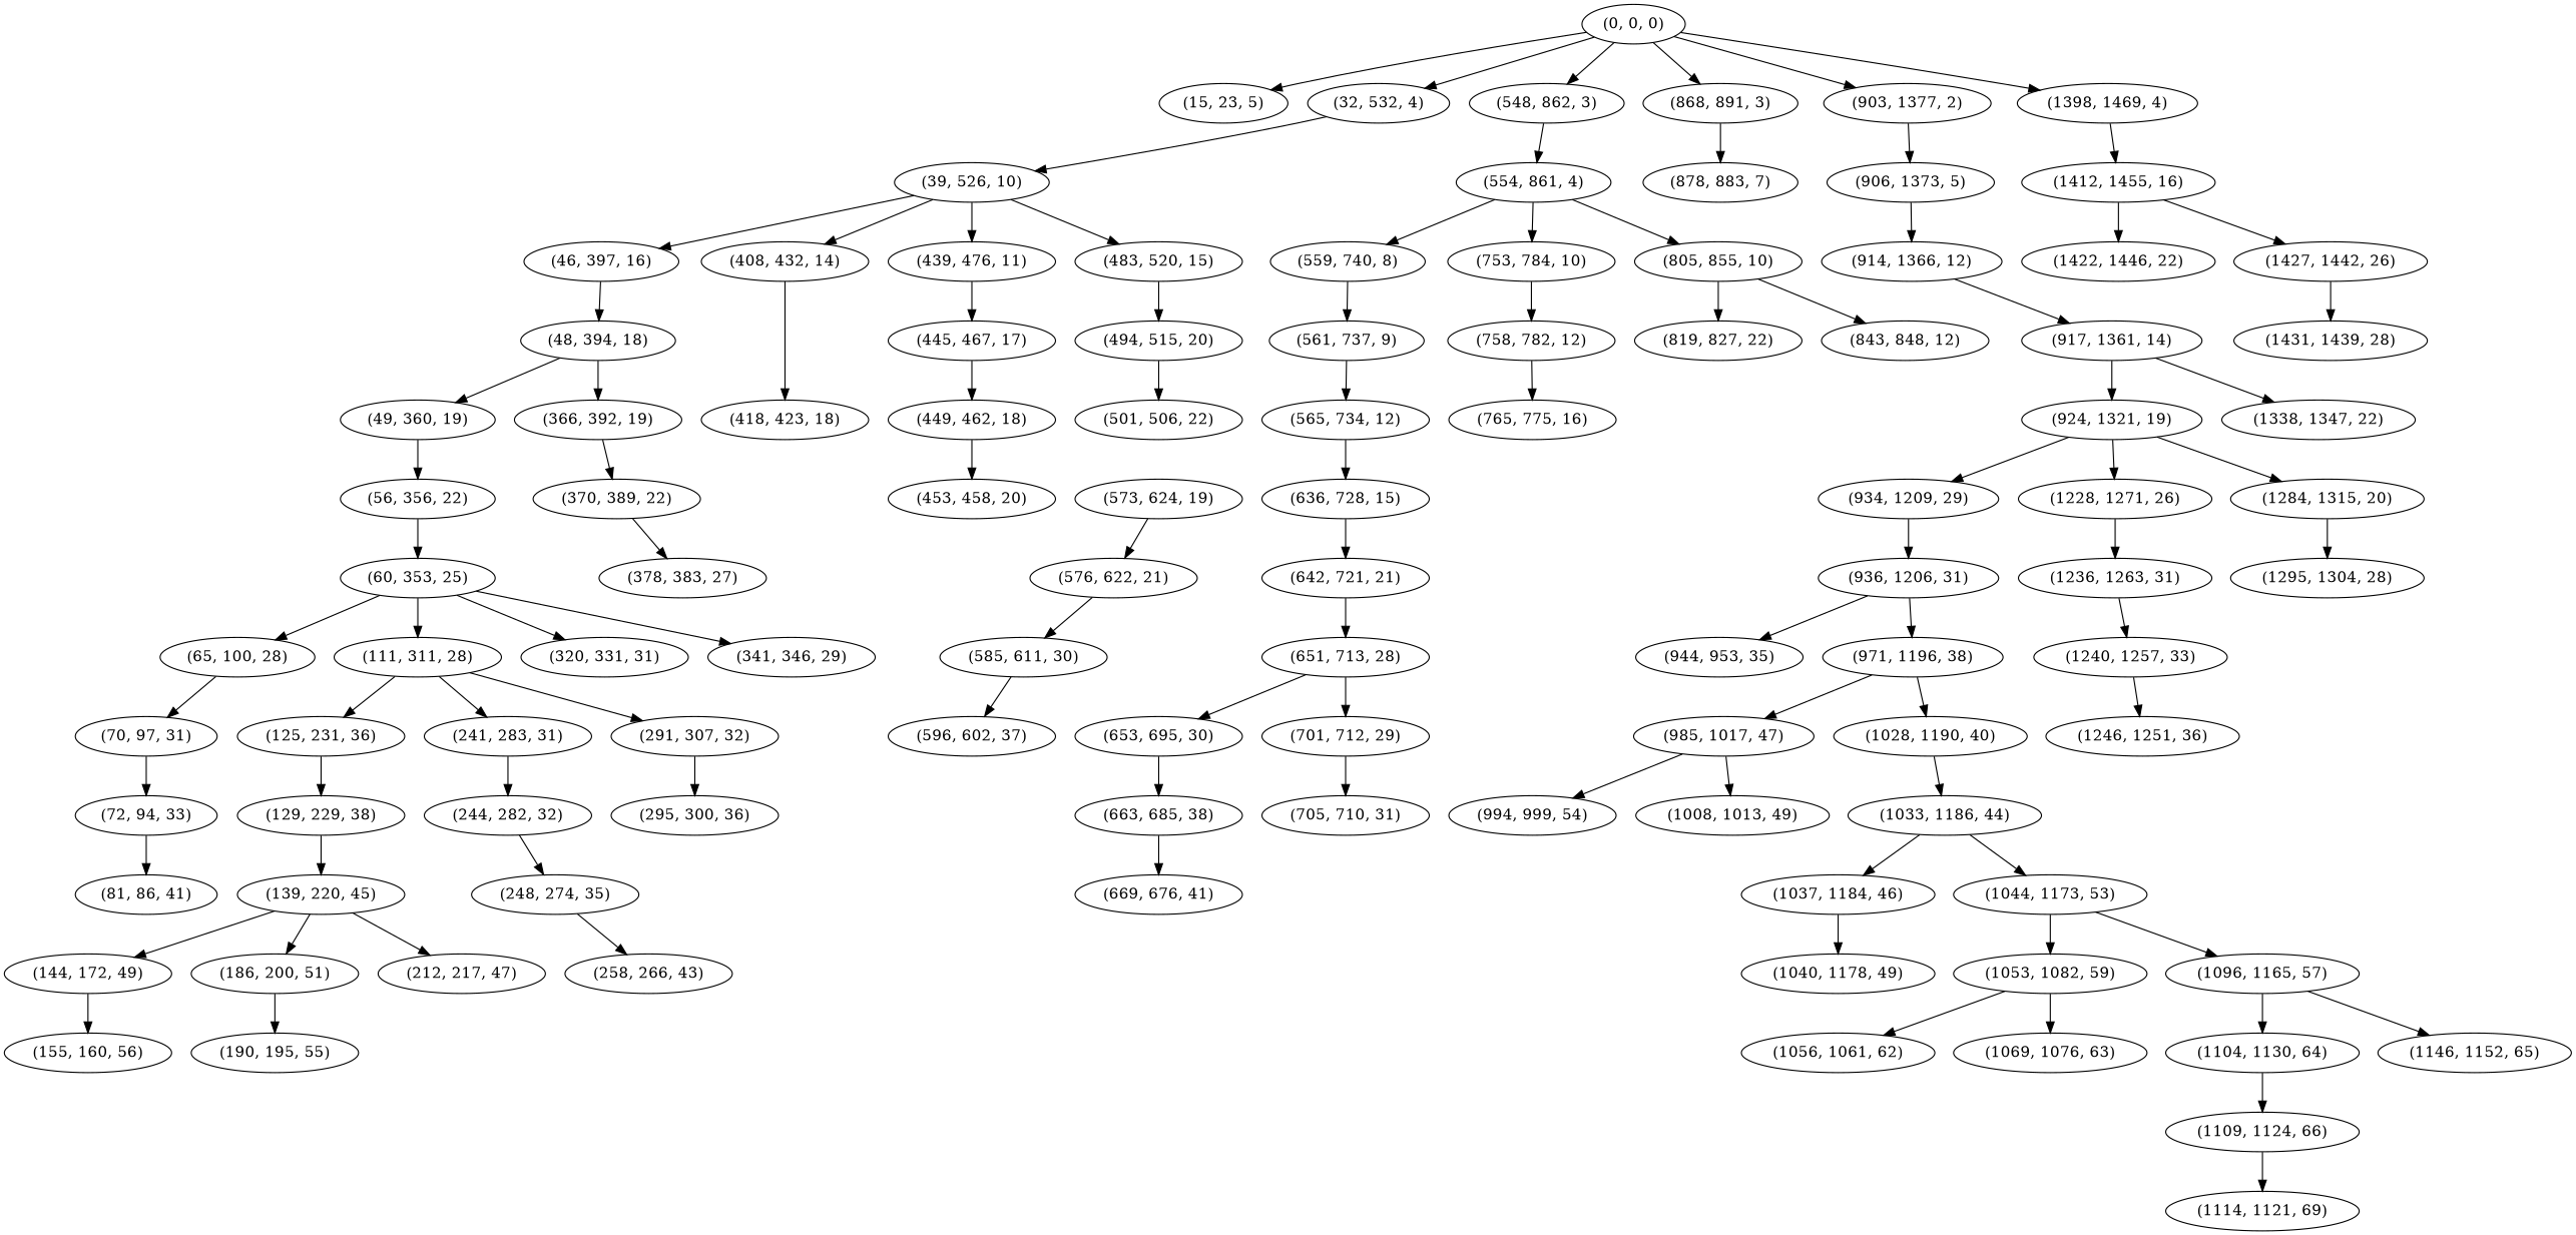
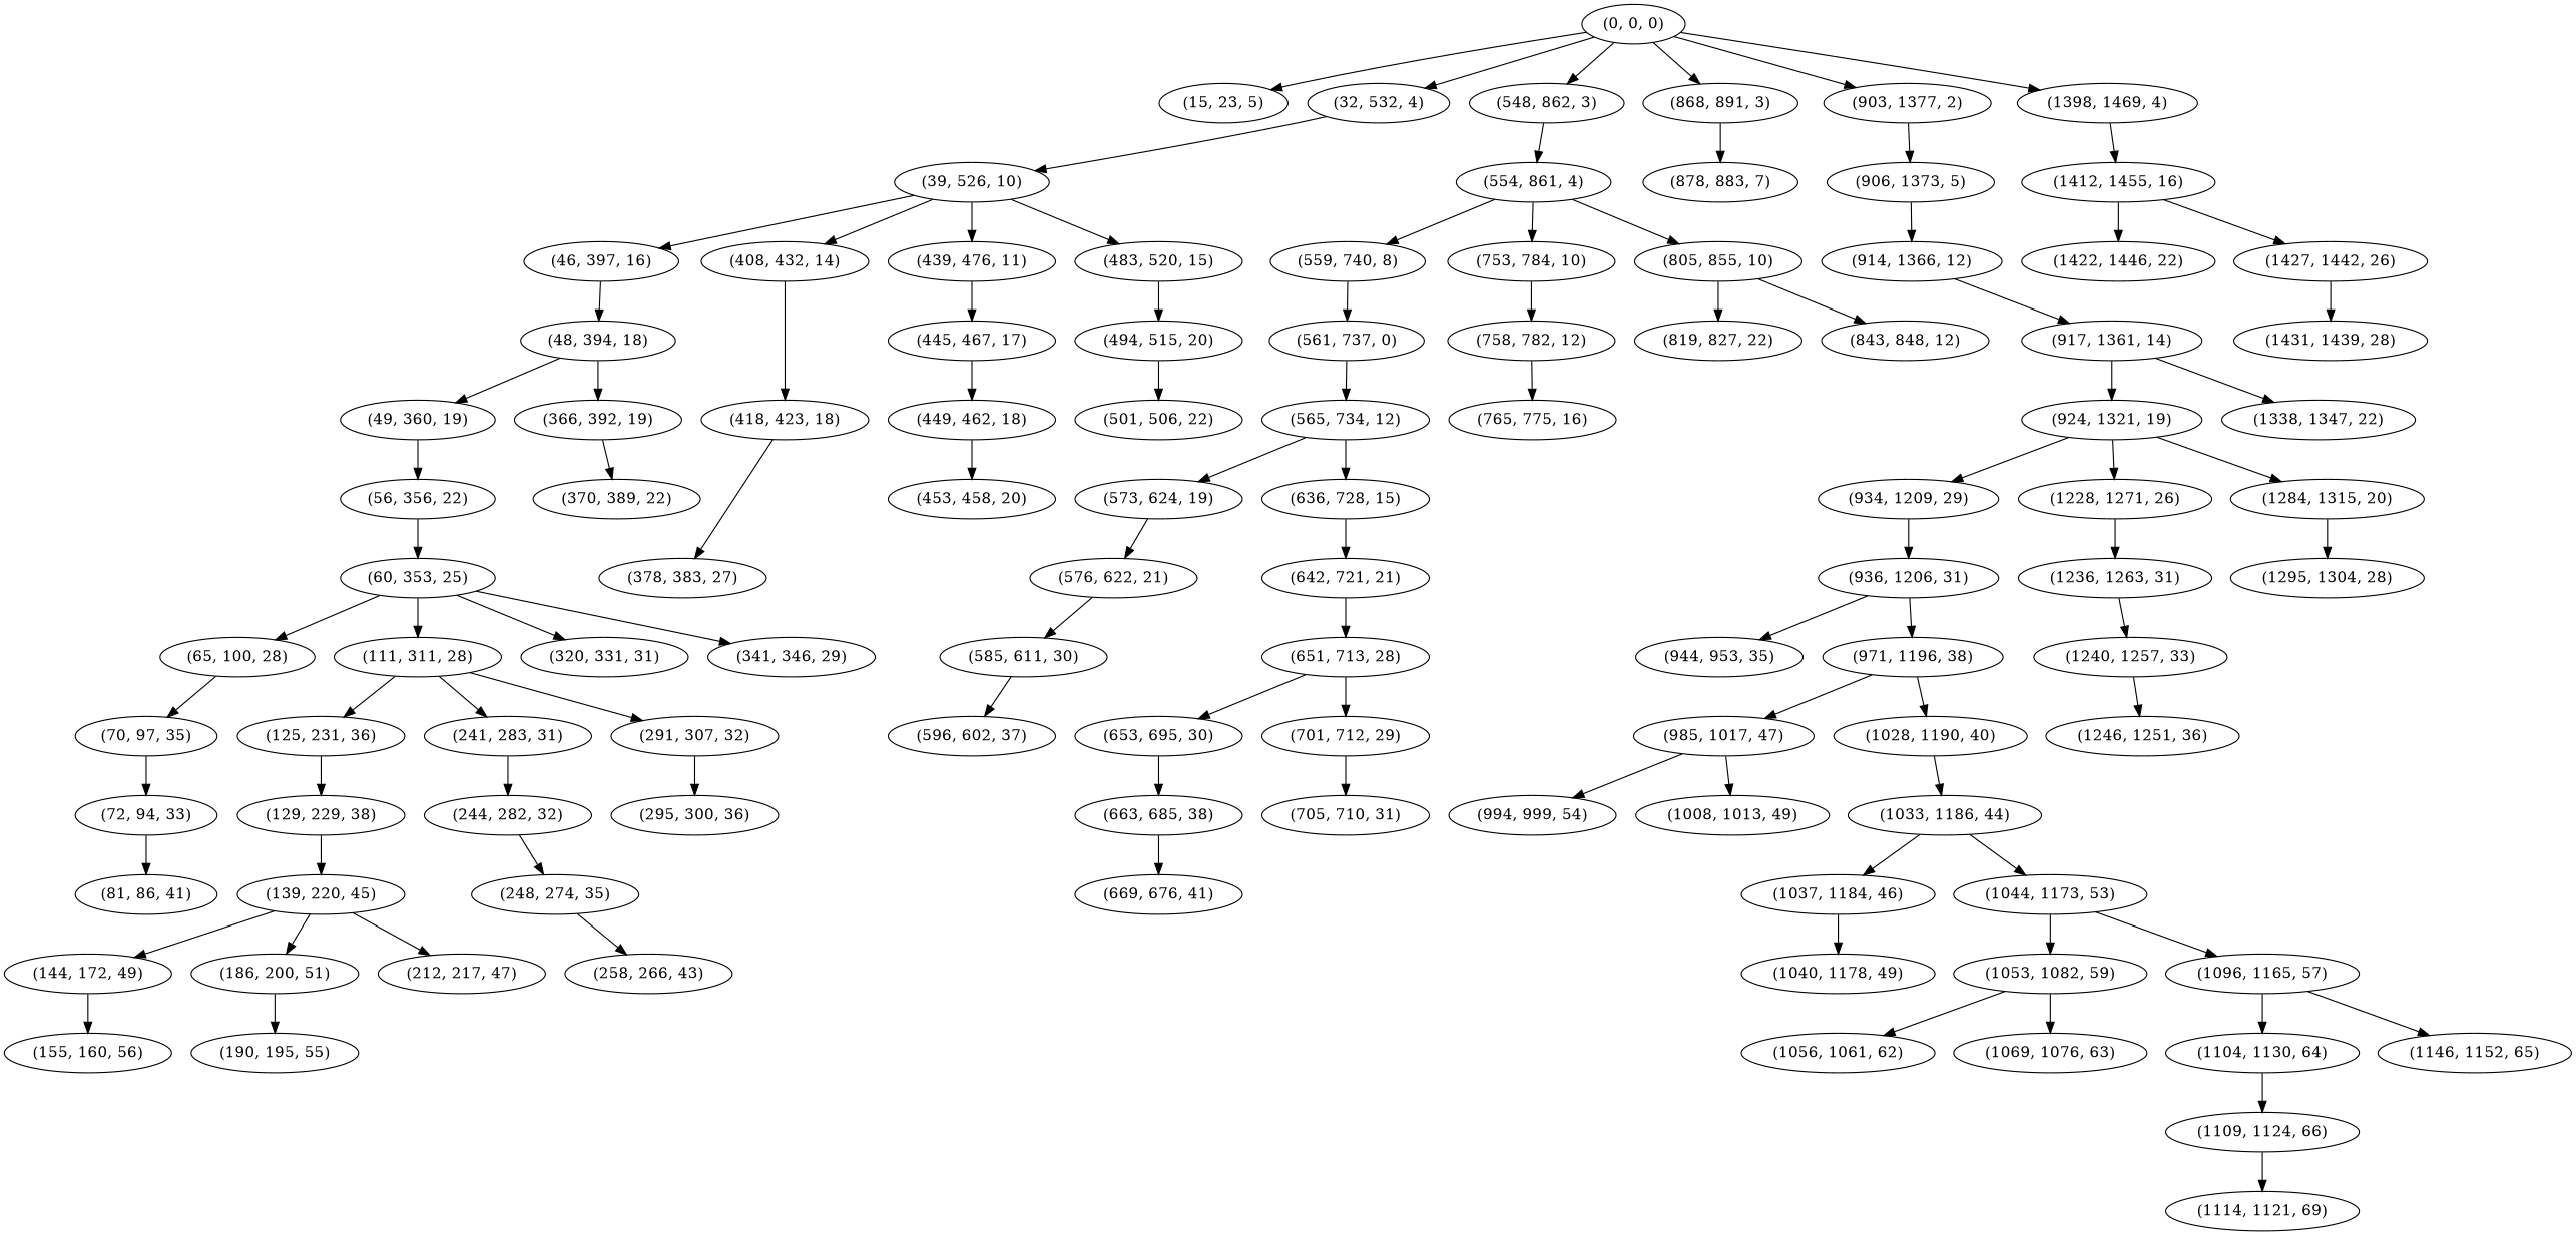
  digraph {
    "(0, 0, 0)"
    "(15, 23, 5)"
    "(32, 532, 4)"
    "(548, 862, 3)"
    "(868, 891, 3)"
    "(903, 1377, 2)"
    "(1398, 1469, 4)"
    "(39, 526, 10)"
    "(554, 861, 4)"
    "(878, 883, 7)"
    "(906, 1373, 5)"
    "(1412, 1455, 16)"
    "(46, 397, 16)"
    "(408, 432, 14)"
    "(439, 476, 11)"
    "(483, 520, 15)"
    "(48, 394, 18)"
    "(418, 423, 18)"
    "(445, 467, 17)"
    "(494, 515, 20)"
    "(49, 360, 19)"
    "(366, 392, 19)"
    "(56, 356, 22)"
    "(370, 389, 22)"
    "(60, 353, 25)"
    "(65, 100, 28)"
    "(111, 311, 28)"
    "(320, 331, 31)"
    "(341, 346, 29)"
-   "(70, 97, 31)"
+   "(70, 97, 31)" [label="(70, 97, 35)"]
    "(125, 231, 36)"
    "(241, 283, 31)"
    "(291, 307, 32)"
    "(72, 94, 33)"
    "(81, 86, 41)"
    "(129, 229, 38)"
    "(244, 282, 32)"
    "(295, 300, 36)"
    "(139, 220, 45)"
    "(144, 172, 49)"
    "(186, 200, 51)"
    "(212, 217, 47)"
    "(155, 160, 56)"
    "(190, 195, 55)"
    "(248, 274, 35)"
    "(258, 266, 43)"
    "(378, 383, 27)"
    "(449, 462, 18)"
    "(453, 458, 20)"
    "(501, 506, 22)"
    "(559, 740, 8)"
    "(753, 784, 10)"
    "(805, 855, 10)"
-   "(561, 737, 9)"
+   "(561, 737, 9)" [label="(561, 737, 0)"]
    "(758, 782, 12)"
    "(819, 827, 22)"
    "(843, 848, 12)"
    "(565, 734, 12)"
    "(573, 624, 19)"
    "(636, 728, 15)"
    "(576, 622, 21)"
    "(642, 721, 21)"
    "(585, 611, 30)"
    "(596, 602, 37)"
    "(651, 713, 28)"
    "(653, 695, 30)"
    "(701, 712, 29)"
    "(663, 685, 38)"
    "(705, 710, 31)"
    "(669, 676, 41)"
    "(765, 775, 16)"
    "(914, 1366, 12)"
    "(917, 1361, 14)"
    "(924, 1321, 19)"
    "(1338, 1347, 22)"
    "(934, 1209, 29)"
    "(1228, 1271, 26)"
    "(1284, 1315, 20)"
    "(936, 1206, 31)"
    "(1236, 1263, 31)"
    "(1295, 1304, 28)"
    "(944, 953, 35)"
    "(971, 1196, 38)"
    "(985, 1017, 47)"
    "(1028, 1190, 40)"
    "(994, 999, 54)"
    "(1008, 1013, 49)"
    "(1033, 1186, 44)"
    "(1037, 1184, 46)"
    "(1044, 1173, 53)"
    "(1040, 1178, 49)"
    "(1053, 1082, 59)"
    "(1096, 1165, 57)"
    "(1056, 1061, 62)"
    "(1069, 1076, 63)"
    "(1104, 1130, 64)"
    "(1146, 1152, 65)"
    "(1109, 1124, 66)"
    "(1114, 1121, 69)"
    "(1240, 1257, 33)"
    "(1246, 1251, 36)"
    "(1422, 1446, 22)"
    "(1427, 1442, 26)"
    "(1431, 1439, 28)"
    "(0, 0, 0)" -> "(15, 23, 5)"
    "(0, 0, 0)" -> "(32, 532, 4)"
    "(0, 0, 0)" -> "(548, 862, 3)"
    "(0, 0, 0)" -> "(868, 891, 3)"
    "(0, 0, 0)" -> "(903, 1377, 2)"
    "(0, 0, 0)" -> "(1398, 1469, 4)"
    "(32, 532, 4)" -> "(39, 526, 10)"
    "(548, 862, 3)" -> "(554, 861, 4)"
    "(868, 891, 3)" -> "(878, 883, 7)"
    "(903, 1377, 2)" -> "(906, 1373, 5)"
    "(1398, 1469, 4)" -> "(1412, 1455, 16)"
    "(39, 526, 10)" -> "(46, 397, 16)"
    "(39, 526, 10)" -> "(408, 432, 14)"
    "(39, 526, 10)" -> "(439, 476, 11)"
    "(39, 526, 10)" -> "(483, 520, 15)"
    "(554, 861, 4)" -> "(559, 740, 8)"
    "(554, 861, 4)" -> "(753, 784, 10)"
    "(554, 861, 4)" -> "(805, 855, 10)"
    "(906, 1373, 5)" -> "(914, 1366, 12)"
    "(1412, 1455, 16)" -> "(1422, 1446, 22)"
    "(1412, 1455, 16)" -> "(1427, 1442, 26)"
    "(46, 397, 16)" -> "(48, 394, 18)"
    "(408, 432, 14)" -> "(418, 423, 18)"
    "(439, 476, 11)" -> "(445, 467, 17)"
    "(483, 520, 15)" -> "(494, 515, 20)"
    "(48, 394, 18)" -> "(49, 360, 19)"
    "(48, 394, 18)" -> "(366, 392, 19)"
    "(445, 467, 17)" -> "(449, 462, 18)"
    "(494, 515, 20)" -> "(501, 506, 22)"
    "(49, 360, 19)" -> "(56, 356, 22)"
    "(366, 392, 19)" -> "(370, 389, 22)"
    "(56, 356, 22)" -> "(60, 353, 25)"
-   "(370, 389, 22)" -> "(378, 383, 27)"
+   "(418, 423, 18)" -> "(378, 383, 27)"
    "(60, 353, 25)" -> "(65, 100, 28)"
    "(60, 353, 25)" -> "(111, 311, 28)"
    "(60, 353, 25)" -> "(320, 331, 31)"
    "(60, 353, 25)" -> "(341, 346, 29)"
    "(65, 100, 28)" -> "(70, 97, 31)"
    "(111, 311, 28)" -> "(125, 231, 36)"
    "(111, 311, 28)" -> "(241, 283, 31)"
    "(111, 311, 28)" -> "(291, 307, 32)"
    "(70, 97, 31)" -> "(72, 94, 33)"
    "(125, 231, 36)" -> "(129, 229, 38)"
    "(241, 283, 31)" -> "(244, 282, 32)"
    "(291, 307, 32)" -> "(295, 300, 36)"
    "(72, 94, 33)" -> "(81, 86, 41)"
    "(129, 229, 38)" -> "(139, 220, 45)"
    "(244, 282, 32)" -> "(248, 274, 35)"
    "(139, 220, 45)" -> "(144, 172, 49)"
    "(139, 220, 45)" -> "(186, 200, 51)"
    "(139, 220, 45)" -> "(212, 217, 47)"
    "(144, 172, 49)" -> "(155, 160, 56)"
    "(186, 200, 51)" -> "(190, 195, 55)"
    "(248, 274, 35)" -> "(258, 266, 43)"
    "(449, 462, 18)" -> "(453, 458, 20)"
    "(559, 740, 8)" -> "(561, 737, 9)"
    "(753, 784, 10)" -> "(758, 782, 12)"
    "(805, 855, 10)" -> "(819, 827, 22)"
    "(805, 855, 10)" -> "(843, 848, 12)"
    "(561, 737, 9)" -> "(565, 734, 12)"
    "(758, 782, 12)" -> "(765, 775, 16)"
+   "(565, 734, 12)" -> "(573, 624, 19)"
    "(565, 734, 12)" -> "(636, 728, 15)"
    "(573, 624, 19)" -> "(576, 622, 21)"
    "(636, 728, 15)" -> "(642, 721, 21)"
    "(576, 622, 21)" -> "(585, 611, 30)"
    "(642, 721, 21)" -> "(651, 713, 28)"
    "(585, 611, 30)" -> "(596, 602, 37)"
    "(651, 713, 28)" -> "(653, 695, 30)"
    "(651, 713, 28)" -> "(701, 712, 29)"
    "(653, 695, 30)" -> "(663, 685, 38)"
    "(701, 712, 29)" -> "(705, 710, 31)"
    "(663, 685, 38)" -> "(669, 676, 41)"
    "(914, 1366, 12)" -> "(917, 1361, 14)"
    "(917, 1361, 14)" -> "(924, 1321, 19)"
    "(917, 1361, 14)" -> "(1338, 1347, 22)"
    "(924, 1321, 19)" -> "(934, 1209, 29)"
    "(924, 1321, 19)" -> "(1228, 1271, 26)"
    "(924, 1321, 19)" -> "(1284, 1315, 20)"
    "(934, 1209, 29)" -> "(936, 1206, 31)"
    "(1228, 1271, 26)" -> "(1236, 1263, 31)"
    "(1284, 1315, 20)" -> "(1295, 1304, 28)"
    "(936, 1206, 31)" -> "(944, 953, 35)"
    "(936, 1206, 31)" -> "(971, 1196, 38)"
    "(1236, 1263, 31)" -> "(1240, 1257, 33)"
    "(971, 1196, 38)" -> "(985, 1017, 47)"
    "(971, 1196, 38)" -> "(1028, 1190, 40)"
    "(985, 1017, 47)" -> "(994, 999, 54)"
    "(985, 1017, 47)" -> "(1008, 1013, 49)"
    "(1028, 1190, 40)" -> "(1033, 1186, 44)"
    "(1033, 1186, 44)" -> "(1037, 1184, 46)"
    "(1033, 1186, 44)" -> "(1044, 1173, 53)"
    "(1037, 1184, 46)" -> "(1040, 1178, 49)"
    "(1044, 1173, 53)" -> "(1053, 1082, 59)"
    "(1044, 1173, 53)" -> "(1096, 1165, 57)"
    "(1053, 1082, 59)" -> "(1056, 1061, 62)"
    "(1053, 1082, 59)" -> "(1069, 1076, 63)"
    "(1096, 1165, 57)" -> "(1104, 1130, 64)"
    "(1096, 1165, 57)" -> "(1146, 1152, 65)"
    "(1104, 1130, 64)" -> "(1109, 1124, 66)"
    "(1109, 1124, 66)" -> "(1114, 1121, 69)"
    "(1240, 1257, 33)" -> "(1246, 1251, 36)"
    "(1427, 1442, 26)" -> "(1431, 1439, 28)"
  }
